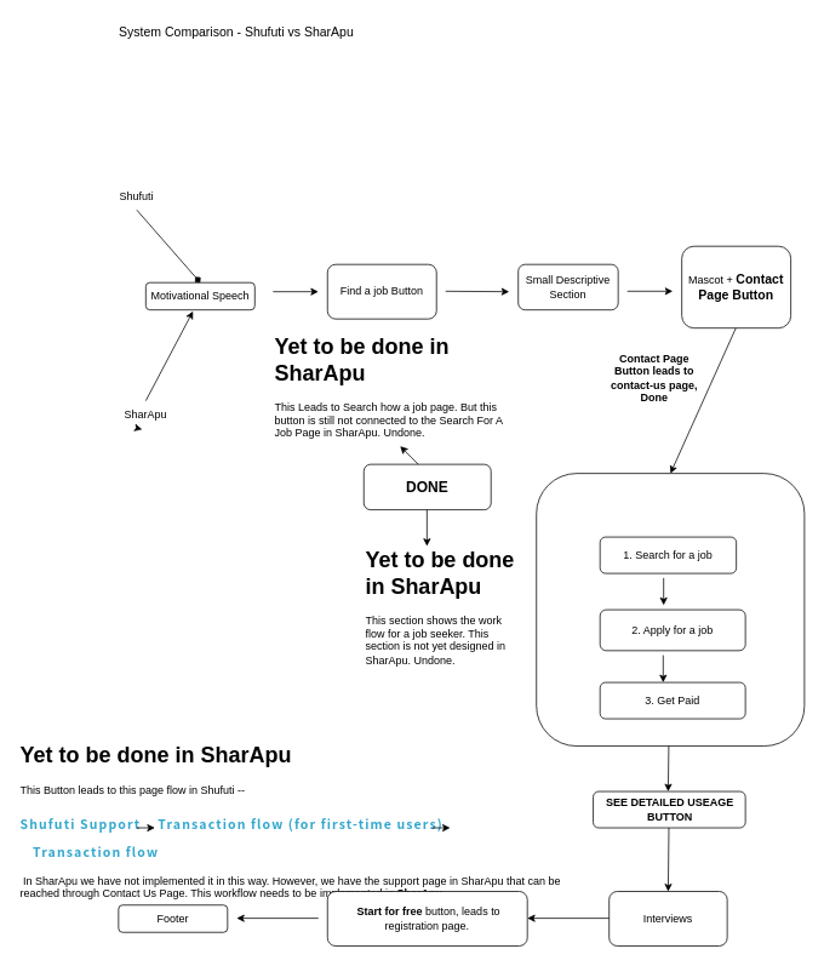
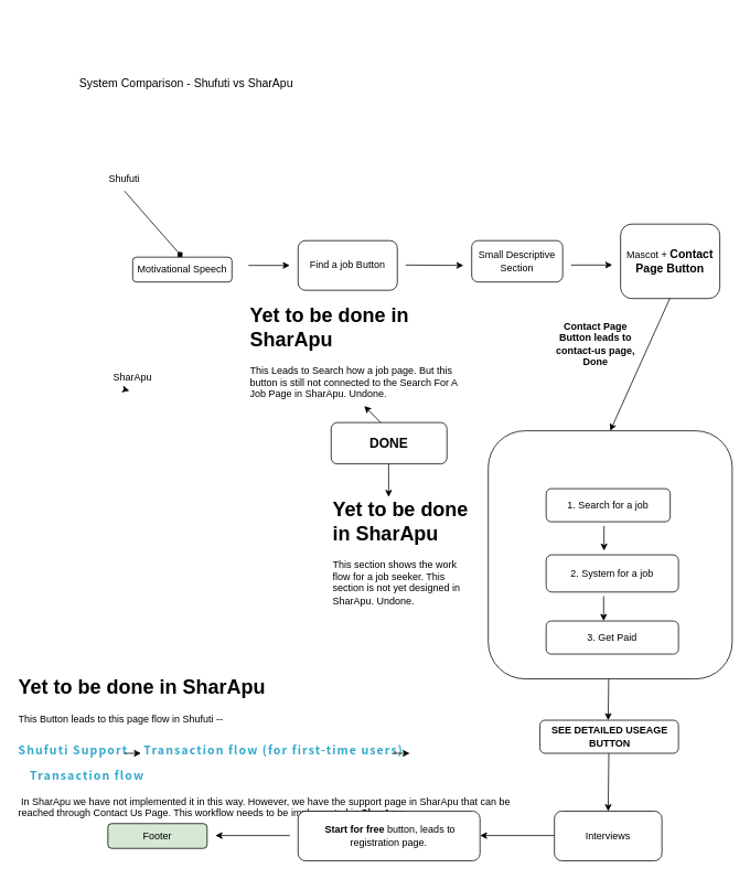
  <mxCell id="0" />
  <mxCell id="1" parent="0" />
- <mxCell id="2" value="&lt;font style=&quot;font-size: 14px;&quot;&gt;System Comparison - Shufuti vs SharApu&lt;/font&gt;" style="text;html=1;align=center;verticalAlign=middle;whiteSpace=wrap;rounded=0;" parent="1" vertex="1"><mxGeometry x="110" y="20" width="300" height="30" as="geometry" /></mxCell>
+ <mxCell id="2" value="&lt;font style=&quot;font-size: 14px;&quot;&gt;System Comparison - Shufuti vs SharApu&lt;/font&gt;" style="text;html=1;align=center;verticalAlign=middle;whiteSpace=wrap;rounded=0;" parent="1" vertex="1"><mxGeometry x="75" y="85" width="300" height="30" as="geometry" /></mxCell>
  <mxCell id="3" value="Shufuti" style="text;html=1;align=center;verticalAlign=middle;whiteSpace=wrap;rounded=0;" parent="1" vertex="1"><mxGeometry x="120" y="200" width="60" height="30" as="geometry" /></mxCell>
  <mxCell id="4" value="Motivational Speech" style="rounded=1;whiteSpace=wrap;html=1;" parent="1" vertex="1"><mxGeometry x="160" y="310" width="120" height="30" as="geometry" /></mxCell>
  <mxCell id="5" value="" style="endArrow=diamond;html=1;rounded=0;entryX=0.5;entryY=0;entryDx=0;entryDy=0;exitX=0.5;exitY=1;exitDx=0;exitDy=0;" parent="1" source="3" target="4" edge="1"><mxGeometry width="50" height="50" relative="1" as="geometry"><mxPoint x="180" y="210" as="sourcePoint" /><mxPoint x="230" y="160" as="targetPoint" /></mxGeometry></mxCell>
- <mxCell id="6" value="" style="endArrow=classic;html=1;rounded=0;entryX=0.433;entryY=1.05;entryDx=0;entryDy=0;entryPerimeter=0;exitX=0.5;exitY=0;exitDx=0;exitDy=0;" parent="1" source="17" target="4" edge="1"><mxGeometry width="50" height="50" relative="1" as="geometry"><mxPoint x="170" y="430" as="sourcePoint" /><mxPoint x="260" y="390" as="targetPoint" /></mxGeometry></mxCell>
  <mxCell id="7" value="" style="endArrow=classic;html=1;rounded=0;" parent="1" edge="1"><mxGeometry width="50" height="50" relative="1" as="geometry"><mxPoint x="300" y="320" as="sourcePoint" /><mxPoint x="350" y="320" as="targetPoint" /></mxGeometry></mxCell>
  <mxCell id="8" value="Find a job Button" style="rounded=1;whiteSpace=wrap;html=1;" parent="1" vertex="1"><mxGeometry x="360" y="290" width="120" height="60" as="geometry" /></mxCell>
  <mxCell id="9" value="&lt;h1 style=&quot;margin-top: 0px;&quot;&gt;Yet to be done in SharApu&lt;/h1&gt;&lt;p&gt;&lt;span style=&quot;text-align: center;&quot;&gt;This Leads to Search how a job page. But this button is still not connected to the Search For A Job Page in SharApu. Undone.&lt;/span&gt;&lt;/p&gt;" style="text;html=1;whiteSpace=wrap;overflow=hidden;rounded=0;" parent="1" vertex="1"><mxGeometry x="300" y="360" width="270" height="140" as="geometry" /></mxCell>
  <mxCell id="10" value="" style="endArrow=classic;html=1;rounded=0;" parent="1" edge="1"><mxGeometry width="50" height="50" relative="1" as="geometry"><mxPoint x="490" y="319.5" as="sourcePoint" /><mxPoint x="560" y="320" as="targetPoint" /></mxGeometry></mxCell>
  <mxCell id="11" value="Small Descriptive Section" style="rounded=1;whiteSpace=wrap;html=1;" parent="1" vertex="1"><mxGeometry x="570" y="290" width="110" height="50" as="geometry" /></mxCell>
  <mxCell id="12" value="" style="endArrow=classic;html=1;rounded=0;" parent="1" edge="1"><mxGeometry width="50" height="50" relative="1" as="geometry"><mxPoint x="690" y="319.5" as="sourcePoint" /><mxPoint x="740" y="319.5" as="targetPoint" /></mxGeometry></mxCell>
  <mxCell id="13" value="Mascot + &lt;b&gt;&lt;font style=&quot;font-size: 14px;&quot;&gt;Contact Page Button&lt;/font&gt;&lt;/b&gt;" style="rounded=1;whiteSpace=wrap;html=1;" parent="1" vertex="1"><mxGeometry x="750" y="270" width="120" height="90" as="geometry" /></mxCell>
  <mxCell id="14" value="" style="endArrow=classic;html=1;rounded=0;entryX=0.5;entryY=0;entryDx=0;entryDy=0;" parent="1" target="18" edge="1"><mxGeometry width="50" height="50" relative="1" as="geometry"><mxPoint x="809.5" y="360" as="sourcePoint" /><mxPoint x="810" y="480" as="targetPoint" /></mxGeometry></mxCell>
  <mxCell id="15" value="&lt;b&gt;Contact Page Button leads to contact-us page, Done&lt;/b&gt;" style="text;html=1;align=center;verticalAlign=middle;whiteSpace=wrap;rounded=0;" parent="1" vertex="1"><mxGeometry x="660" y="380" width="120" height="70" as="geometry" /></mxCell>
  <mxCell id="16" value="" style="endArrow=classic;html=1;rounded=0;entryX=0.433;entryY=1.05;entryDx=0;entryDy=0;entryPerimeter=0;" parent="1" target="17" edge="1"><mxGeometry width="50" height="50" relative="1" as="geometry"><mxPoint x="150" y="470" as="sourcePoint" /><mxPoint x="212" y="342" as="targetPoint" /></mxGeometry></mxCell>
  <mxCell id="17" value="SharApu" style="text;html=1;align=center;verticalAlign=middle;whiteSpace=wrap;rounded=0;" parent="1" vertex="1"><mxGeometry x="130" y="440" width="60" height="30" as="geometry" /></mxCell>
  <mxCell id="18" value="" style="rounded=1;whiteSpace=wrap;html=1;" parent="1" vertex="1"><mxGeometry x="590" y="520" width="295" height="300" as="geometry" /></mxCell>
  <mxCell id="19" value="1. Search for a job" style="rounded=1;whiteSpace=wrap;html=1;" parent="1" vertex="1"><mxGeometry x="660" y="590" width="150" height="40" as="geometry" /></mxCell>
- <mxCell id="20" value="2. Apply for a job" style="rounded=1;whiteSpace=wrap;html=1;" parent="1" vertex="1"><mxGeometry x="660" y="670" width="160" height="45" as="geometry" /></mxCell>
+ <mxCell id="20" value="2. System for a job" style="rounded=1;whiteSpace=wrap;html=1;" parent="1" vertex="1"><mxGeometry x="660" y="670" width="160" height="45" as="geometry" /></mxCell>
  <mxCell id="21" value="3. Get Paid" style="rounded=1;whiteSpace=wrap;html=1;" parent="1" vertex="1"><mxGeometry x="660" y="750" width="160" height="40" as="geometry" /></mxCell>
  <mxCell id="22" value="" style="endArrow=classic;html=1;rounded=0;" parent="1" edge="1"><mxGeometry width="50" height="50" relative="1" as="geometry"><mxPoint x="730" y="635" as="sourcePoint" /><mxPoint x="730" y="665" as="targetPoint" /></mxGeometry></mxCell>
  <mxCell id="23" value="" style="endArrow=classic;html=1;rounded=0;" parent="1" edge="1"><mxGeometry width="50" height="50" relative="1" as="geometry"><mxPoint x="729.5" y="720" as="sourcePoint" /><mxPoint x="729.5" y="750" as="targetPoint" /></mxGeometry></mxCell>
  <mxCell id="24" value="&lt;h1 style=&quot;margin-top: 0px;&quot;&gt;Yet to be done in SharApu&lt;/h1&gt;&lt;h1 style=&quot;margin-top: 0px;&quot;&gt;&lt;p style=&quot;font-size: 12px; font-weight: 400;&quot;&gt;&lt;span style=&quot;text-align: center;&quot;&gt;This section shows the work flow for a job seeker. This section is not yet designed in SharApu. Undone.&lt;/span&gt;&lt;/p&gt;&lt;/h1&gt;" style="text;html=1;whiteSpace=wrap;overflow=hidden;rounded=0;" parent="1" vertex="1"><mxGeometry x="400" y="595" width="170" height="155" as="geometry" /></mxCell>
  <mxCell id="25" value="" style="endArrow=classic;html=1;rounded=0;" parent="1" source="18" edge="1"><mxGeometry width="50" height="50" relative="1" as="geometry"><mxPoint x="734.5" y="820" as="sourcePoint" /><mxPoint x="735" y="870" as="targetPoint" /></mxGeometry></mxCell>
  <mxCell id="26" value="&lt;b&gt;SEE DETAILED USEAGE BUTTON&lt;/b&gt;" style="rounded=1;whiteSpace=wrap;html=1;" parent="1" vertex="1"><mxGeometry x="652.5" y="870" width="167.5" height="40" as="geometry" /></mxCell>
  <mxCell id="27" value="&lt;h1 style=&quot;margin-top: 0px;&quot;&gt;Yet to be done in SharApu&lt;/h1&gt;&lt;h1 style=&quot;margin-top: 0px;&quot;&gt;&lt;p style=&quot;font-size: 12px; font-weight: 400;&quot;&gt;&lt;span style=&quot;text-align: center;&quot;&gt;This Button leads to this page flow in Shufuti --&amp;nbsp;&lt;/span&gt;&lt;/p&gt;&lt;ol style=&quot;background-color: transparent; box-sizing: border-box; margin: 16px 0px; padding: 0px; color: rgb(85, 85, 85); font-family: &amp;quot;Noto Sans CJK JP&amp;quot;, sans-serif; letter-spacing: 1.5px; display: inline !important;&quot; class=&quot;breadcrumbs&quot;&gt;&lt;font style=&quot;font-size: 14px;&quot;&gt;&lt;li style=&quot;box-sizing: border-box; display: inline-block;&quot; title=&quot;Shufuti Support&quot;&gt;&lt;a style=&quot;box-sizing: border-box; background-color: transparent; color: rgb(51, 167, 204); text-decoration-line: none;&quot; href=&quot;https://support.shufti.jp/hc/ja&quot;&gt;Shufuti Support&lt;/a&gt;&lt;/li&gt;&amp;nbsp;&amp;nbsp;&lt;li style=&quot;box-sizing: border-box; display: inline-block;&quot; title=&quot;Transaction flow (for first-time users)&quot;&gt;&amp;nbsp;&amp;nbsp;&lt;a style=&quot;box-sizing: border-box; background-color: transparent; color: rgb(51, 167, 204); text-decoration-line: none;&quot; href=&quot;https://support.shufti.jp/hc/ja/categories/360000004081-%E3%81%8A%E5%8F%96%E5%BC%95%E3%81%AE%E6%B5%81%E3%82%8C-%E5%88%9D%E3%82%81%E3%81%A6%E3%81%AE%E6%96%B9%E3%81%AF%E3%81%93%E3%81%A1%E3%82%89&quot;&gt;Transaction flow (for first-time users)&lt;/a&gt;&lt;/li&gt;&amp;nbsp;&lt;li style=&quot;box-sizing: border-box; display: inline-block;&quot; title=&quot;Transaction flow&quot;&gt;&amp;nbsp; &amp;nbsp;&lt;a style=&quot;box-sizing: border-box; background-color: transparent; color: rgb(51, 167, 204); text-decoration-line: none;&quot; href=&quot;https://support.shufti.jp/hc/ja/sections/360000006521-%E3%81%8A%E5%8F%96%E5%BC%95%E3%81%AE%E6%B5%81%E3%82%8C&quot;&gt;Transaction flow&lt;/a&gt;&lt;/li&gt;&lt;/font&gt;&lt;/ol&gt;&lt;p style=&quot;font-size: 12px;&quot;&gt;&lt;span style=&quot;text-align: center;&quot;&gt;&lt;span style=&quot;font-weight: 400;&quot;&gt;&amp;nbsp;In SharApu we have not implemented it in this way. However, we have the support page in SharApu that can be reached through Contact Us Page. This workflow needs to be implemented in &lt;/span&gt;SharApu.&lt;/span&gt;&lt;/p&gt;&lt;/h1&gt;" style="text;html=1;whiteSpace=wrap;overflow=hidden;rounded=0;" parent="1" vertex="1"><mxGeometry x="20" y="810" width="620" height="180" as="geometry" /></mxCell>
  <mxCell id="28" value="" style="endArrow=classic;html=1;rounded=0;" parent="1" edge="1"><mxGeometry width="50" height="50" relative="1" as="geometry"><mxPoint x="150" y="910" as="sourcePoint" /><mxPoint x="170" y="910" as="targetPoint" /></mxGeometry></mxCell>
  <mxCell id="29" value="" style="endArrow=classic;html=1;rounded=0;" parent="1" edge="1"><mxGeometry width="50" height="50" relative="1" as="geometry"><mxPoint x="475" y="910" as="sourcePoint" /><mxPoint x="495" y="910" as="targetPoint" /></mxGeometry></mxCell>
  <mxCell id="30" value="" style="endArrow=classic;html=1;rounded=0;entryX=0.5;entryY=0;entryDx=0;entryDy=0;" parent="1" target="31" edge="1"><mxGeometry width="50" height="50" relative="1" as="geometry"><mxPoint x="735.75" y="910" as="sourcePoint" /><mxPoint x="735.75" y="950" as="targetPoint" /></mxGeometry></mxCell>
  <mxCell id="31" value="Interviews" style="rounded=1;whiteSpace=wrap;html=1;" parent="1" vertex="1"><mxGeometry x="670" y="980" width="130" height="60" as="geometry" /></mxCell>
  <mxCell id="32" value="" style="endArrow=classic;html=1;rounded=0;" parent="1" edge="1"><mxGeometry width="50" height="50" relative="1" as="geometry"><mxPoint x="670" y="1009.5" as="sourcePoint" /><mxPoint x="580" y="1009.5" as="targetPoint" /></mxGeometry></mxCell>
  <mxCell id="33" value="&lt;b&gt;&amp;nbsp;Start for free &lt;/b&gt;button, leads to registration page." style="rounded=1;whiteSpace=wrap;html=1;" parent="1" vertex="1"><mxGeometry x="360" y="980" width="220" height="60" as="geometry" /></mxCell>
  <mxCell id="34" value="" style="endArrow=classic;html=1;rounded=0;" parent="1" edge="1"><mxGeometry width="50" height="50" relative="1" as="geometry"><mxPoint x="350" y="1009.5" as="sourcePoint" /><mxPoint x="260" y="1009.5" as="targetPoint" /></mxGeometry></mxCell>
- <mxCell id="35" value="Footer" style="rounded=1;whiteSpace=wrap;html=1;" parent="1" vertex="1"><mxGeometry x="130" y="995" width="120" height="30" as="geometry" /></mxCell>
+ <mxCell id="35" value="Footer" style="rounded=1;whiteSpace=wrap;html=1;fillColor=#d5e8d4;" parent="1" vertex="1"><mxGeometry x="130" y="995" width="120" height="30" as="geometry" /></mxCell>
  <mxCell id="36" value="&lt;font size=&quot;3&quot;&gt;&lt;b&gt;DONE&lt;/b&gt;&lt;/font&gt;" style="rounded=1;whiteSpace=wrap;html=1;" vertex="1" parent="1"><mxGeometry x="400" y="510" width="140" height="50" as="geometry" /></mxCell>
  <mxCell id="37" value="" style="endArrow=classic;html=1;rounded=0;" edge="1" parent="1"><mxGeometry width="50" height="50" relative="1" as="geometry"><mxPoint x="469.5" y="560" as="sourcePoint" /><mxPoint x="469.5" y="600" as="targetPoint" /></mxGeometry></mxCell>
  <mxCell id="38" value="" style="endArrow=classic;html=1;rounded=0;" edge="1" parent="1"><mxGeometry width="50" height="50" relative="1" as="geometry"><mxPoint x="460" y="510" as="sourcePoint" /><mxPoint x="440" y="490" as="targetPoint" /></mxGeometry></mxCell>
